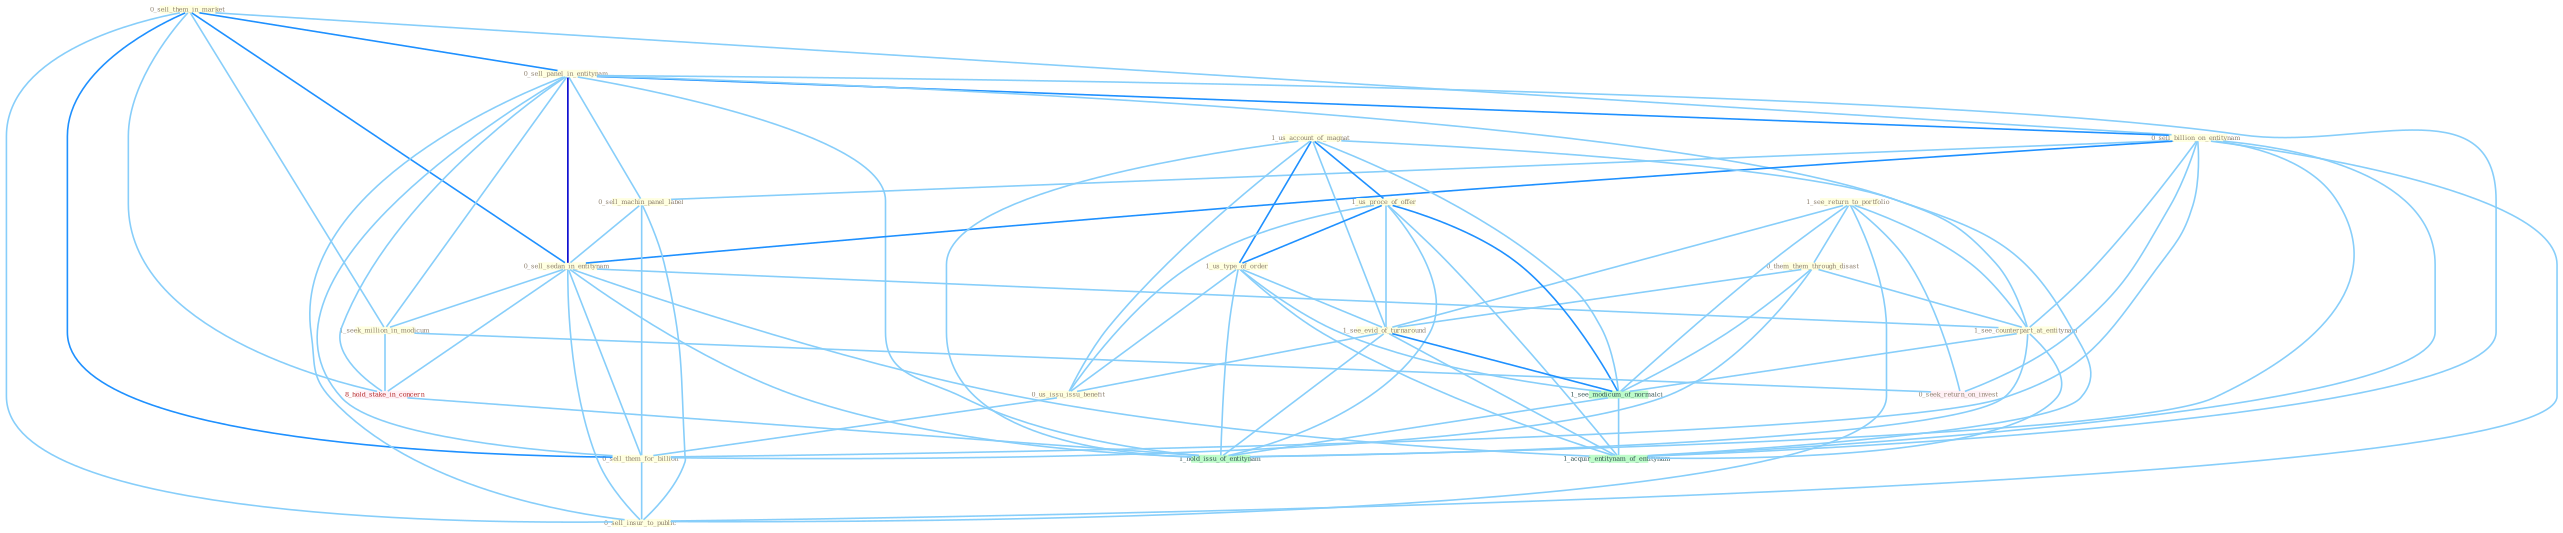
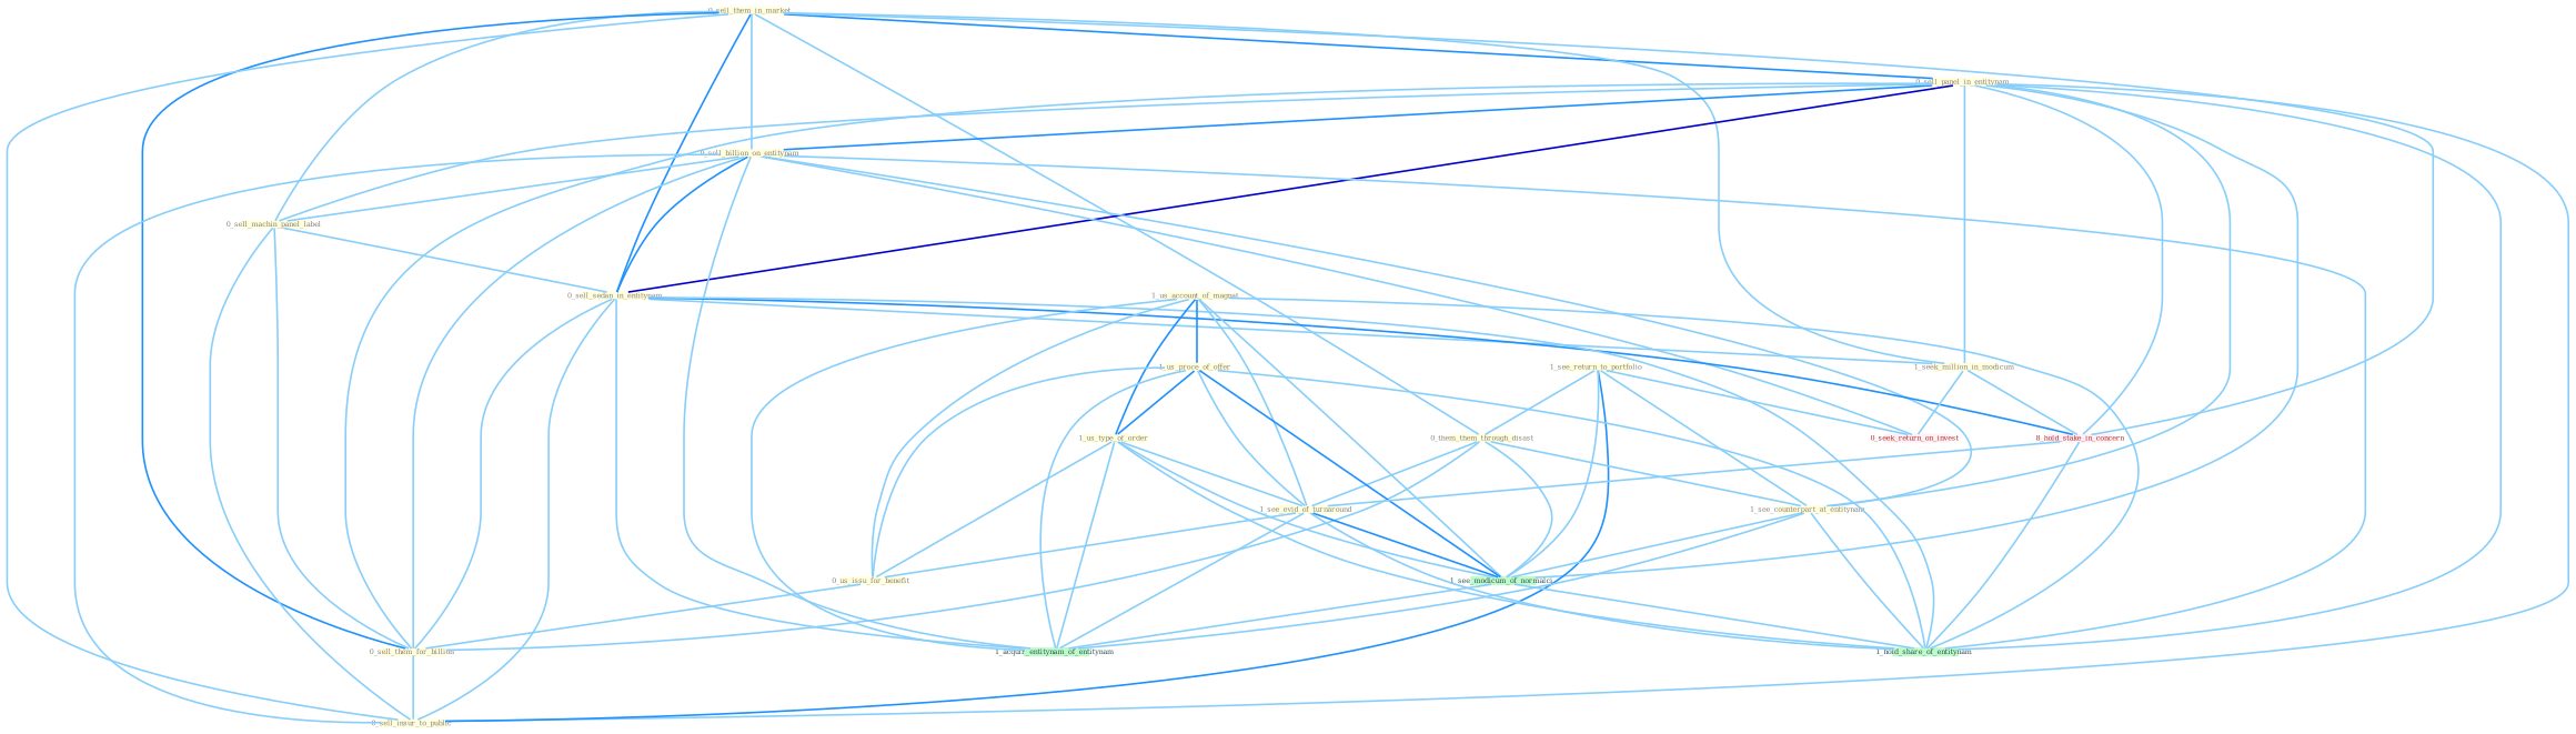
  graph {
    node [color="#ffffe0" fixedsize=true fontcolor="#8b7d6b" fontsize=4 shape=polygon style=filled]
    edge [color="#87cefa" w=1]
    "0_sell_them_in_market " [height=.06 width=.5]
    "0_sell_panel_in_entitynam " [height=.06 width=.5]
    "0_sell_billion_on_entitynam " [height=.06 width=.5]
    "1_see_return_to_portfolio " [height=.06 width=.5]
    n5 [height=.06 label="0_sell_machin_panel_label" width=.5]
    "0_sell_sedan_in_entitynam " [height=.06 width=.5]
    n7 [height=.06 label="0_them_them_through_disast" width=.5]
    "1_us_account_of_magnat " [height=.06 width=.5]
    "1_us_proce_of_offer " [height=.06 width=.5]
    n10 [height=.06 label="1_seek_million_in_modicum" width=.5]
    "1_us_type_of_order " [height=.06 width=.5]
    "1_see_evid_of_turnaround " [height=.06 width=.5]
-   "0_us_issu_for_benefit " [height=.06 width=.5 label="0_us_issu_issu_benefit"]
+   "0_us_issu_for_benefit " [height=.06 width=.5]
    "1_see_counterpart_at_entitynam " [height=.06 width=.5]
    "0_sell_them_for_billion " [height=.06 width=.5]
    "0_sell_insur_to_public " [height=.06 width=.5]
    n17 [color="#fff0f5" fontcolor="#b22222" height=.06 label="8_hold_stake_in_concern" width=.5]
-   "0_seek_return_on_invest " [color="#fff0f5" height=.06 width=.5]
+   "0_seek_return_on_invest " [color="#fff0f5" fontcolor="#b22222" height=.06 width=.5]
    "1_acquir_entitynam_of_entitynam " [color="#BDFCC9" fontcolor="#2f4f4f" height=.06 width=.5]
-   "1_hold_share_of_entitynam " [color="#BDFCC9" fontcolor="#2f4f4f" height=.06 width=.5 label="1_hold_issu_of_entitynam"]
+   "1_hold_share_of_entitynam " [color="#BDFCC9" fontcolor="#2f4f4f" height=.06 width=.5]
    "1_see_modicum_of_normalci " [color="#BDFCC9" fontcolor="#2f4f4f" height=.06 width=.5]
    subgraph sub_1 {
      "0_sell_them_in_market "
      "0_sell_panel_in_entitynam "
      "0_sell_billion_on_entitynam "
      "1_see_return_to_portfolio "
      n5
      "0_sell_sedan_in_entitynam "
      n7
      "1_us_account_of_magnat "
      "1_us_proce_of_offer "
      n10
      "1_us_type_of_order "
      "1_see_evid_of_turnaround "
      "0_us_issu_for_benefit "
      "1_see_counterpart_at_entitynam "
      "0_sell_them_for_billion "
      "0_sell_insur_to_public "
    }
    subgraph sub_2 {
      n17
      "0_seek_return_on_invest "
    }
    "0_sell_them_in_market " -- "0_sell_panel_in_entitynam " [color="#1e90ff" w=2]
    "0_sell_them_in_market " -- "0_sell_billion_on_entitynam "
+   "0_sell_them_in_market " -- n5
    "0_sell_them_in_market " -- "0_sell_sedan_in_entitynam " [color="#1e90ff" w=2]
+   "0_sell_them_in_market " -- n7
    "0_sell_them_in_market " -- n10
    "0_sell_them_in_market " -- "0_sell_them_for_billion " [color="#1e90ff" w=2]
    "0_sell_them_in_market " -- "0_sell_insur_to_public "
    "0_sell_them_in_market " -- n17
    "0_sell_panel_in_entitynam " -- "0_sell_billion_on_entitynam " [color="#1e90ff" w=2]
    "0_sell_panel_in_entitynam " -- n5
    "0_sell_panel_in_entitynam " -- "0_sell_sedan_in_entitynam " [color="#0000cd" w=3]
    "0_sell_panel_in_entitynam " -- n10
    "0_sell_panel_in_entitynam " -- "1_see_counterpart_at_entitynam "
    "0_sell_panel_in_entitynam " -- "0_sell_them_for_billion "
    "0_sell_panel_in_entitynam " -- "0_sell_insur_to_public "
    "0_sell_panel_in_entitynam " -- n17
-   "0_sell_panel_in_entitynam " -- "1_acquir_entitynam_of_entitynam "
+   "0_sell_panel_in_entitynam " -- "1_see_modicum_of_normalci "
    "0_sell_panel_in_entitynam " -- "1_hold_share_of_entitynam "
    "0_sell_billion_on_entitynam " -- n5
    "0_sell_billion_on_entitynam " -- "0_sell_sedan_in_entitynam " [color="#1e90ff" w=2]
    "0_sell_billion_on_entitynam " -- "1_see_counterpart_at_entitynam "
    "0_sell_billion_on_entitynam " -- "0_sell_them_for_billion "
    "0_sell_billion_on_entitynam " -- "0_sell_insur_to_public "
    "0_sell_billion_on_entitynam " -- "0_seek_return_on_invest "
    "0_sell_billion_on_entitynam " -- "1_acquir_entitynam_of_entitynam "
    "0_sell_billion_on_entitynam " -- "1_hold_share_of_entitynam "
    "1_see_return_to_portfolio " -- n7
-   "1_see_return_to_portfolio " -- "1_see_evid_of_turnaround "
+   n17 -- "1_see_evid_of_turnaround "
    "1_see_return_to_portfolio " -- "1_see_counterpart_at_entitynam "
-   "1_see_return_to_portfolio " -- "0_sell_insur_to_public "
+   "1_see_return_to_portfolio " -- "0_sell_insur_to_public " [color="#1e90ff"]
    "1_see_return_to_portfolio " -- "0_seek_return_on_invest "
    "1_see_return_to_portfolio " -- "1_see_modicum_of_normalci "
    n5 -- "0_sell_sedan_in_entitynam "
    n5 -- "0_sell_them_for_billion "
    n5 -- "0_sell_insur_to_public "
    "0_sell_sedan_in_entitynam " -- n10
-   "0_sell_sedan_in_entitynam " -- "1_see_counterpart_at_entitynam "
    "0_sell_sedan_in_entitynam " -- "0_sell_them_for_billion "
    "0_sell_sedan_in_entitynam " -- "0_sell_insur_to_public "
-   "0_sell_sedan_in_entitynam " -- n17
+   "0_sell_sedan_in_entitynam " -- n17 [color="#1e90ff"]
    "0_sell_sedan_in_entitynam " -- "1_acquir_entitynam_of_entitynam "
    "0_sell_sedan_in_entitynam " -- "1_hold_share_of_entitynam "
    n7 -- "1_see_evid_of_turnaround "
    n7 -- "1_see_counterpart_at_entitynam "
    n7 -- "0_sell_them_for_billion "
    n7 -- "1_see_modicum_of_normalci "
    "1_us_account_of_magnat " -- "1_us_proce_of_offer " [color="#1e90ff" w=2]
    "1_us_account_of_magnat " -- "1_us_type_of_order " [color="#1e90ff" w=2]
    "1_us_account_of_magnat " -- "1_see_evid_of_turnaround "
    "1_us_account_of_magnat " -- "0_us_issu_for_benefit "
    "1_us_account_of_magnat " -- "1_acquir_entitynam_of_entitynam "
    "1_us_account_of_magnat " -- "1_hold_share_of_entitynam "
    "1_us_account_of_magnat " -- "1_see_modicum_of_normalci "
    "1_us_proce_of_offer " -- "1_us_type_of_order " [color="#1e90ff" w=2]
    "1_us_proce_of_offer " -- "1_see_evid_of_turnaround "
    "1_us_proce_of_offer " -- "0_us_issu_for_benefit "
    "1_us_proce_of_offer " -- "1_acquir_entitynam_of_entitynam "
    "1_us_proce_of_offer " -- "1_hold_share_of_entitynam "
    "1_us_proce_of_offer " -- "1_see_modicum_of_normalci " [color="#1e90ff"]
    n10 -- n17
    n10 -- "0_seek_return_on_invest "
    "1_us_type_of_order " -- "1_see_evid_of_turnaround "
    "1_us_type_of_order " -- "0_us_issu_for_benefit "
    "1_us_type_of_order " -- "1_acquir_entitynam_of_entitynam "
    "1_us_type_of_order " -- "1_hold_share_of_entitynam "
    "1_us_type_of_order " -- "1_see_modicum_of_normalci "
    "1_see_evid_of_turnaround " -- "0_us_issu_for_benefit "
    "1_see_evid_of_turnaround " -- "1_acquir_entitynam_of_entitynam "
    "1_see_evid_of_turnaround " -- "1_hold_share_of_entitynam "
    "1_see_evid_of_turnaround " -- "1_see_modicum_of_normalci " [color="#1e90ff" w=2]
    "0_us_issu_for_benefit " -- "0_sell_them_for_billion "
    "1_see_counterpart_at_entitynam " -- "1_acquir_entitynam_of_entitynam "
    "1_see_counterpart_at_entitynam " -- "1_hold_share_of_entitynam "
    "1_see_counterpart_at_entitynam " -- "1_see_modicum_of_normalci "
    "0_sell_them_for_billion " -- "0_sell_insur_to_public "
    n17 -- "1_hold_share_of_entitynam "
    "1_see_modicum_of_normalci " -- "1_acquir_entitynam_of_entitynam "
    "1_see_modicum_of_normalci " -- "1_hold_share_of_entitynam "
  }
